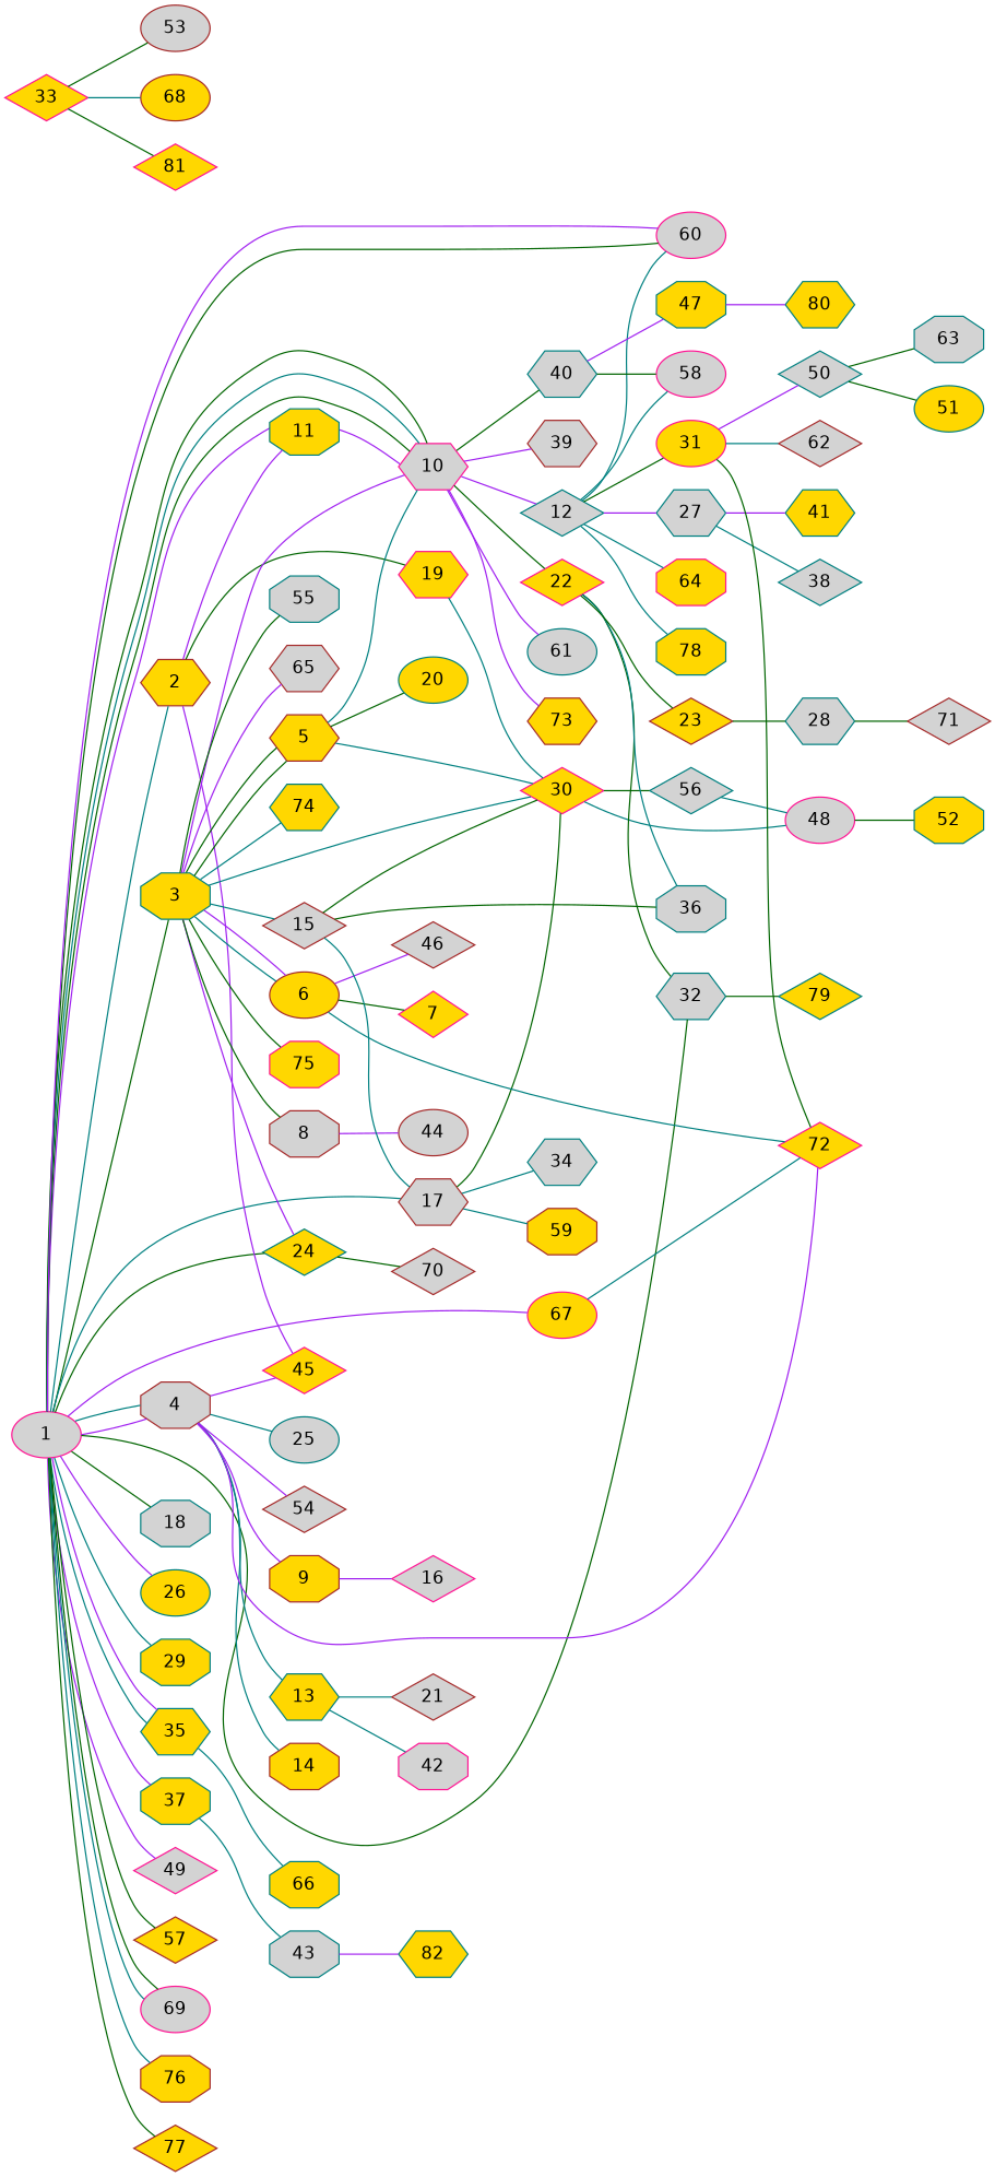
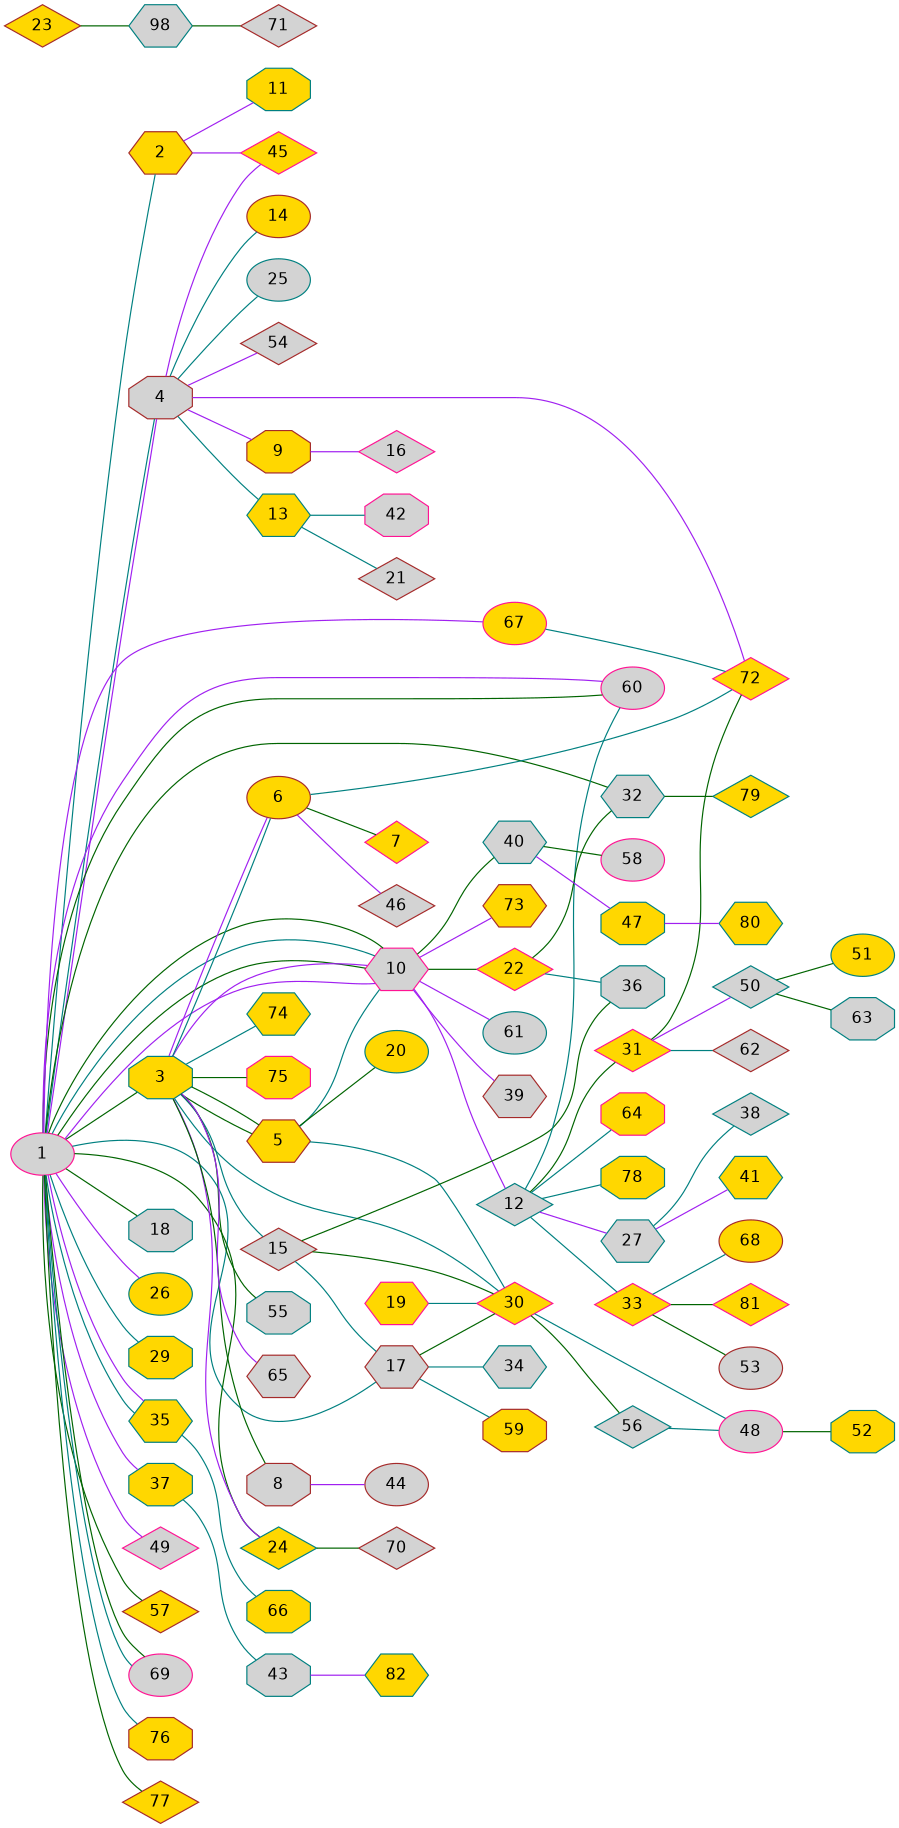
  graph {
    fontname="DejaVu Sans"
    rankdir=LR
    node [color=teal fillcolor=gold fontname="DejaVu Sans" shape=diamond style=filled]
    edge [color=darkgreen fontname="DejaVu Sans"]
    1 [color=deeppink fillcolor=lightgrey shape=ellipse]
    2 [color=brown shape=hexagon]
    3 [shape=octagon]
    4 [color=brown fillcolor=lightgrey shape=octagon]
    10 [color=deeppink fillcolor=lightgrey shape=hexagon]
    17 [color=brown fillcolor=lightgrey shape=hexagon]
    18 [fillcolor=lightgrey shape=octagon]
    24
    26 [shape=ellipse]
    29 [shape=octagon]
    32 [fillcolor=lightgrey shape=hexagon]
    35 [shape=hexagon]
    37 [shape=octagon]
    49 [color=deeppink fillcolor=lightgrey]
    57 [color=brown]
    60 [color=deeppink fillcolor=lightgrey shape=ellipse]
    67 [color=deeppink shape=ellipse]
    69 [color=deeppink fillcolor=lightgrey shape=ellipse]
    76 [color=brown shape=octagon]
    77 [color=brown]
    11 [shape=octagon]
    19 [color=deeppink shape=hexagon]
    45 [color=deeppink]
    5 [color=brown shape=hexagon]
    6 [color=brown shape=ellipse]
    8 [color=brown fillcolor=lightgrey shape=octagon]
    15 [color=brown fillcolor=lightgrey]
    30 [color=deeppink]
    55 [fillcolor=lightgrey shape=octagon]
    65 [color=brown fillcolor=lightgrey shape=hexagon]
    74 [shape=hexagon]
    75 [color=deeppink shape=octagon]
    9 [color=brown shape=octagon]
    13 [shape=hexagon]
-   14 [color=brown shape=octagon]
+   14 [color=brown shape=ellipse]
    25 [fillcolor=lightgrey shape=ellipse]
    54 [color=brown fillcolor=lightgrey]
    72 [color=deeppink]
    12 [fillcolor=lightgrey]
    22 [color=deeppink]
    39 [color=brown fillcolor=lightgrey shape=hexagon]
    40 [fillcolor=lightgrey shape=hexagon]
    61 [fillcolor=lightgrey shape=ellipse]
    73 [color=brown shape=hexagon]
    34 [fillcolor=lightgrey shape=hexagon]
    59 [color=brown shape=octagon]
    70 [color=brown fillcolor=lightgrey]
    79
    66 [shape=octagon]
    43 [fillcolor=lightgrey shape=octagon]
    20 [shape=ellipse]
    7 [color=deeppink]
    46 [color=brown fillcolor=lightgrey]
    44 [color=brown fillcolor=lightgrey shape=ellipse]
    36 [fillcolor=lightgrey shape=octagon]
    48 [color=deeppink fillcolor=lightgrey shape=ellipse]
    56 [fillcolor=lightgrey]
    16 [color=deeppink fillcolor=lightgrey]
    21 [color=brown fillcolor=lightgrey]
    42 [color=deeppink fillcolor=lightgrey shape=octagon]
    27 [fillcolor=lightgrey shape=hexagon]
-   31 [color=deeppink shape=ellipse]
+   31 [color=deeppink]
    33 [color=deeppink]
    64 [color=deeppink shape=octagon]
    78 [shape=octagon]
    23 [color=brown]
    47 [shape=octagon]
    58 [color=deeppink fillcolor=lightgrey shape=ellipse]
    38 [fillcolor=lightgrey]
    41 [shape=hexagon]
    50 [fillcolor=lightgrey]
    62 [color=brown fillcolor=lightgrey]
    53 [color=brown fillcolor=lightgrey shape=ellipse]
    68 [color=brown shape=ellipse]
    81 [color=deeppink]
-   28 [fillcolor=lightgrey shape=hexagon]
+   28 [fillcolor=lightgrey shape=hexagon label=98]
    71 [color=brown fillcolor=lightgrey]
    52 [shape=octagon]
    51 [shape=ellipse]
    63 [fillcolor=lightgrey shape=octagon]
    82 [shape=hexagon]
    80 [shape=hexagon]
    1 -- 2 [color=teal]
    1 -- 3
    1 -- 4 [color=purple]
    1 -- 4 [color=teal]
    1 -- 10 [color=purple]
    1 -- 10
    1 -- 10 [color=teal]
    1 -- 10
    1 -- 17 [color=teal]
    1 -- 18
    1 -- 24
    1 -- 26 [color=purple]
    1 -- 29 [color=teal]
    1 -- 32
    1 -- 35 [color=teal]
    1 -- 35 [color=purple]
    1 -- 37 [color=purple]
    1 -- 49 [color=purple]
    1 -- 57
    1 -- 60
    1 -- 60 [color=purple]
    1 -- 67 [color=purple]
    1 -- 69 [color=teal]
    1 -- 69
    1 -- 76 [color=teal]
    1 -- 77
    2 -- 11 [color=purple]
-   2 -- 19
    2 -- 45 [color=purple]
    3 -- 10 [color=purple]
    3 -- 24 [color=purple]
    3 -- 5
    3 -- 5
    3 -- 6 [color=teal]
    3 -- 6 [color=purple]
    3 -- 8
    3 -- 15 [color=teal]
    3 -- 30 [color=teal]
    3 -- 55
    3 -- 65 [color=purple]
    3 -- 74 [color=teal]
    3 -- 75
    4 -- 45 [color=purple]
    4 -- 9 [color=purple]
    4 -- 13 [color=teal]
    4 -- 14 [color=teal]
    4 -- 25 [color=teal]
    4 -- 54 [color=purple]
    4 -- 72 [color=purple]
    10 -- 12 [color=purple]
    10 -- 22
    10 -- 39 [color=purple]
    10 -- 40
    10 -- 61 [color=purple]
    10 -- 73 [color=purple]
    17 -- 30
    17 -- 34 [color=teal]
    17 -- 59 [color=teal]
    24 -- 70
    32 -- 79
    35 -- 66 [color=teal]
    37 -- 43 [color=teal]
    67 -- 72 [color=teal]
    19 -- 30 [color=teal]
    5 -- 10 [color=teal]
    5 -- 30 [color=teal]
    5 -- 20
    6 -- 72 [color=teal]
    6 -- 7
    6 -- 46 [color=purple]
    8 -- 44 [color=purple]
    15 -- 17 [color=teal]
    15 -- 30
    15 -- 36
    30 -- 48 [color=teal]
    30 -- 56
    9 -- 16 [color=purple]
    13 -- 21 [color=teal]
    13 -- 42 [color=teal]
    12 -- 60 [color=teal]
    12 -- 27 [color=purple]
    12 -- 31
-   12 -- 58 [color=teal]
+   12 -- 33 [color=teal]
    12 -- 64 [color=teal]
    12 -- 78 [color=teal]
    22 -- 32
    22 -- 36 [color=teal]
-   22 -- 23
    40 -- 47 [color=purple]
    40 -- 58
    43 -- 82 [color=purple]
    48 -- 52
    56 -- 48 [color=teal]
    27 -- 38 [color=teal]
    27 -- 41 [color=purple]
    31 -- 72
    31 -- 50 [color=purple]
    31 -- 62 [color=teal]
    33 -- 53
    33 -- 68 [color=teal]
    33 -- 81
    23 -- 28
    47 -- 80 [color=purple]
    50 -- 51
    50 -- 63
    28 -- 71
  }
